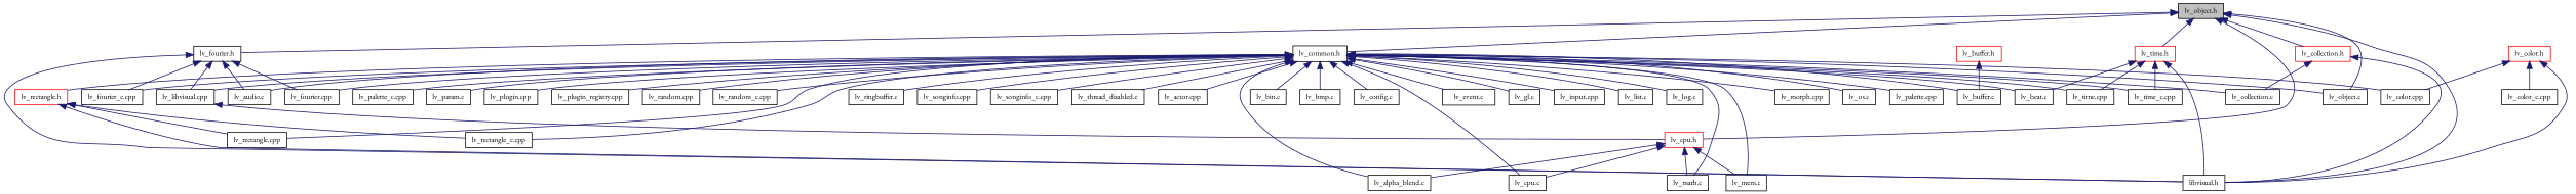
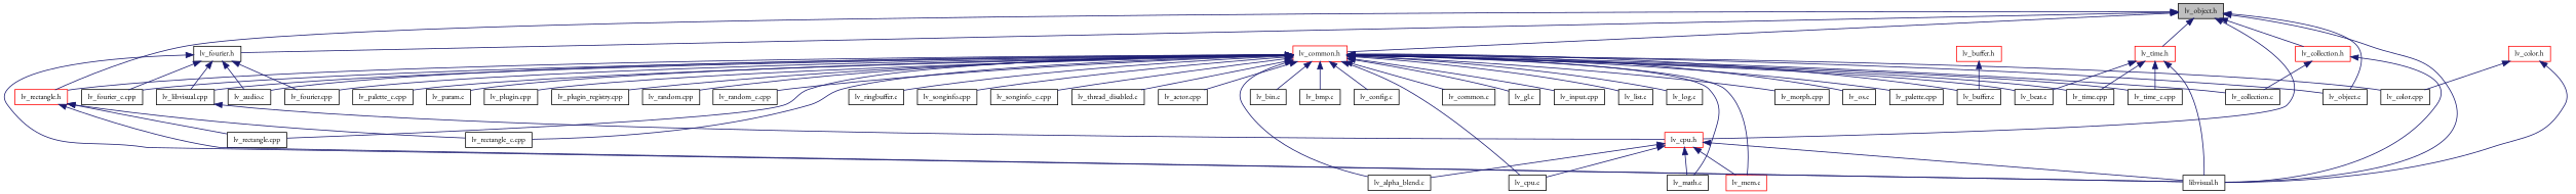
  digraph {
    fontname="EB Garamond"
    node [color=black fillcolor=white fontname="EB Garamond" fontsize=10 shape=record style=filled]
    edge [color=midnightblue dir=back fontname="EB Garamond" fontsize=10 labelfontname=Helvetica labelfontsize=10 style=solid]
    n1 [fillcolor=grey75 fontcolor=black height=0.2 label="lv_object.h" width=0.4]
    n2 [height=0.2 label="libvisual.h" width=0.4]
-   n3 [height=0.2 label="lv_common.h" width=0.4]
+   n3 [color=red height=0.2 label="lv_common.h" width=0.4]
    n4 [height=0.2 label="lv_object.c" width=0.4]
    n5 [color=red height=0.2 label="lv_cpu.h" width=0.4]
    n6 [height=0.2 label="lv_fourier.h" width=0.4]
    n7 [color=red height=0.2 label="lv_time.h" width=0.4]
    n8 [color=red height=0.2 label="lv_collection.h" width=0.4]
    n9 [color=red height=0.2 label="lv_rectangle.h" width=0.4]
    n10 [height=0.2 label="lv_actor.cpp" width=0.4]
    n11 [height=0.2 label="lv_alpha_blend.c" width=0.4]
    n12 [height=0.2 label="lv_audio.c" width=0.4]
    n13 [height=0.2 label="lv_beat.c" width=0.4]
    n14 [height=0.2 label="lv_bin.c" width=0.4]
    n15 [height=0.2 label="lv_bmp.c" width=0.4]
    n16 [height=0.2 label="lv_buffer.c" width=0.4]
    n17 [height=0.2 label="lv_collection.c" width=0.4]
    n18 [height=0.2 label="lv_color.cpp" width=0.4]
    n19 [height=0.2 label="lv_config.c" width=0.4]
    n20 [height=0.2 label="lv_cpu.c" width=0.4]
-   n21 [height=0.2 label="lv_event.c" width=0.4]
+   n21 [height=0.2 label="lv_common.c" width=0.4]
    n22 [height=0.2 label="lv_fourier.cpp" width=0.4]
    n23 [height=0.2 label="lv_fourier_c.cpp" width=0.4]
    n24 [height=0.2 label="lv_gl.c" width=0.4]
    n25 [height=0.2 label="lv_input.cpp" width=0.4]
    n26 [height=0.2 label="lv_libvisual.cpp" width=0.4]
    n27 [height=0.2 label="lv_list.c" width=0.4]
    n28 [height=0.2 label="lv_log.c" width=0.4]
    n29 [height=0.2 label="lv_math.c" width=0.4]
-   n30 [height=0.2 label="lv_mem.c" width=0.4]
+   n30 [color=red height=0.2 label="lv_mem.c" width=0.4]
    n31 [height=0.2 label="lv_morph.cpp" width=0.4]
    n32 [height=0.2 label="lv_os.c" width=0.4]
    n33 [height=0.2 label="lv_palette.cpp" width=0.4]
    n34 [height=0.2 label="lv_palette_c.cpp" width=0.4]
    n35 [height=0.2 label="lv_param.c" width=0.4]
    n36 [height=0.2 label="lv_plugin.cpp" width=0.4]
    n37 [height=0.2 label="lv_plugin_registry.cpp" width=0.4]
    n38 [height=0.2 label="lv_random.cpp" width=0.4]
    n39 [height=0.2 label="lv_random_c.cpp" width=0.4]
    n40 [height=0.2 label="lv_rectangle.cpp" width=0.4]
    n41 [height=0.2 label="lv_rectangle_c.cpp" width=0.4]
    n42 [height=0.2 label="lv_ringbuffer.c" width=0.4]
    n43 [height=0.2 label="lv_songinfo.cpp" width=0.4]
    n44 [height=0.2 label="lv_songinfo_c.cpp" width=0.4]
    n45 [height=0.2 label="lv_thread_disabled.c" width=0.4]
    n46 [height=0.2 label="lv_time.cpp" width=0.4]
    n47 [height=0.2 label="lv_time_c.cpp" width=0.4]
    n48 [color=red height=0.2 label="lv_buffer.h" width=0.4]
    n49 [color=red height=0.2 label="lv_color.h" width=0.4]
-   n50 [height=0.2 label="lv_color_c.cpp" width=0.4]
    n1 -> n2
    n1 -> n3
    n1 -> n4
    n1 -> n5
    n1 -> n6
    n1 -> n7
    n1 -> n8
+   n1 -> n9
    n3 -> n4
    n3 -> n9
    n3 -> n10
    n3 -> n11
    n3 -> n12
    n3 -> n13
    n3 -> n14
    n3 -> n15
    n3 -> n16
    n3 -> n17
    n3 -> n18
    n3 -> n19
    n3 -> n20
    n3 -> n21
    n3 -> n22
    n3 -> n23
    n3 -> n24
    n3 -> n25
    n3 -> n26
    n3 -> n27
    n3 -> n28
    n3 -> n29
    n3 -> n30
    n3 -> n31
    n3 -> n32
    n3 -> n33
    n3 -> n34
    n3 -> n35
    n3 -> n36
    n3 -> n37
    n3 -> n38
    n3 -> n39
    n3 -> n40
    n3 -> n41
    n3 -> n42
    n3 -> n43
    n3 -> n44
    n3 -> n45
    n3 -> n46
    n3 -> n47
+   n5 -> n2
    n5 -> n11
    n5 -> n20
    n5 -> n29
    n5 -> n30
    n6 -> n2
    n6 -> n12
    n6 -> n22
    n6 -> n23
    n6 -> n26
    n7 -> n2
    n7 -> n13
    n7 -> n46
    n7 -> n47
    n8 -> n2
    n8 -> n17
    n9 -> n2
    n9 -> n40
    n9 -> n41
    n26 -> n5
    n48 -> n16
    n49 -> n2
    n49 -> n18
-   n49 -> n50
  }
